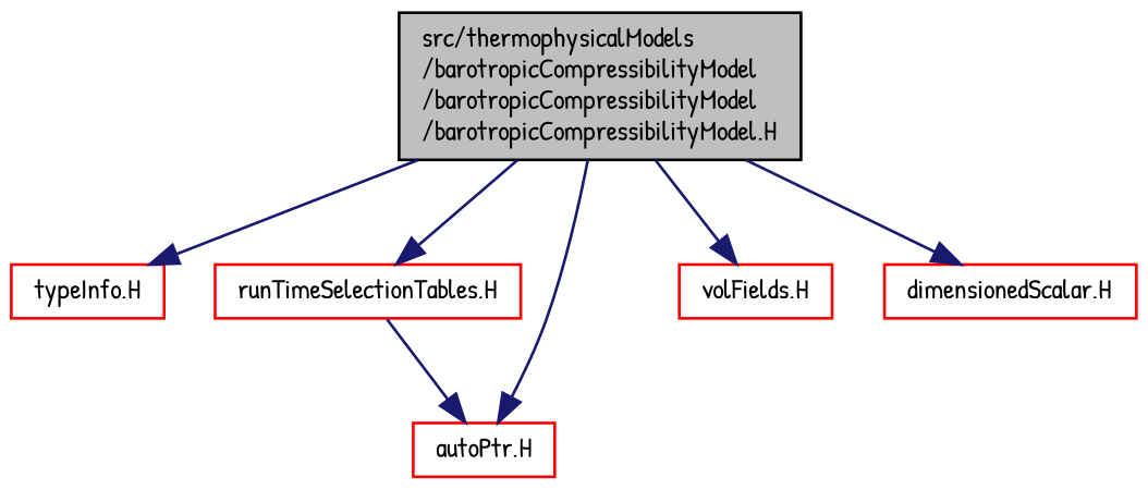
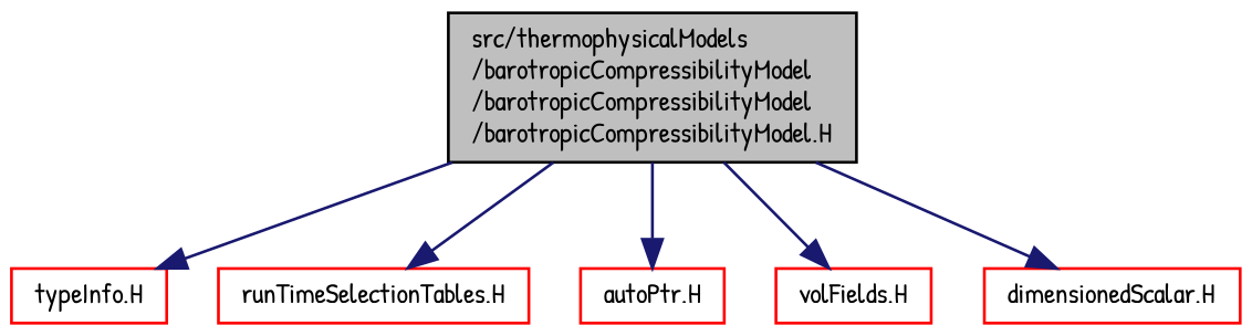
  digraph {
    fontname="Patrick Hand"
    node [color=red fontname="Patrick Hand" fontsize=10 shape=record]
    edge [color=midnightblue fontname="Patrick Hand" fontsize=10 labelfontname=Helvetica labelfontsize=10 style=solid]
    n1 [color=black fillcolor=grey75 fontcolor=black height=0.2 label="src/thermophysicalModels\l/barotropicCompressibilityModel\l/barotropicCompressibilityModel\l/barotropicCompressibilityModel.H" style=filled width=0.4]
    n2 [height=0.2 label="typeInfo.H" width=0.4]
    n3 [height=0.2 label="runTimeSelectionTables.H" width=0.4]
    n4 [height=0.2 label="autoPtr.H" width=0.4]
    n5 [height=0.2 label="volFields.H" width=0.4]
    n6 [height=0.2 label="dimensionedScalar.H" width=0.4]
    n1 -> n2
    n1 -> n3
    n1 -> n4
    n1 -> n5
    n1 -> n6
-   n3 -> n4
  }
